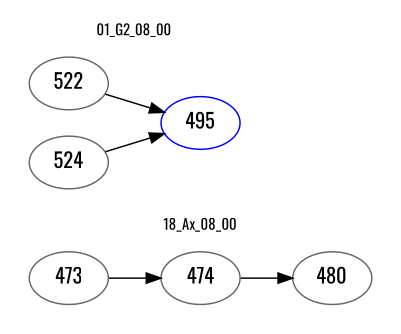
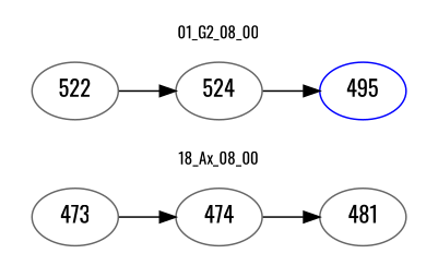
  digraph {
    fontname=Oswald
    rankdir=LR
    node [color=gray40 fontname=Oswald]
    edge [color=black fontname=Oswald]
    n1 [label=473]
    n2 [label=474]
-   n3 [label=480]
+   n3 [label=481]
    n4 [label=522]
    n5 [label=524]
    n6 [color=blue label=495]
    subgraph cluster_1 {
      color=white
      fontsize=10
      label="18_Ax_08_00"
      n1
      n2
      n3
    }
    subgraph cluster_2 {
      color=white
      fontsize=10
      label="01_G2_08_00"
      n4
      n5
      n6
    }
    n1 -> n2
    n2 -> n3
-   n4 -> n6
+   n4 -> n5
    n5 -> n6
  }
